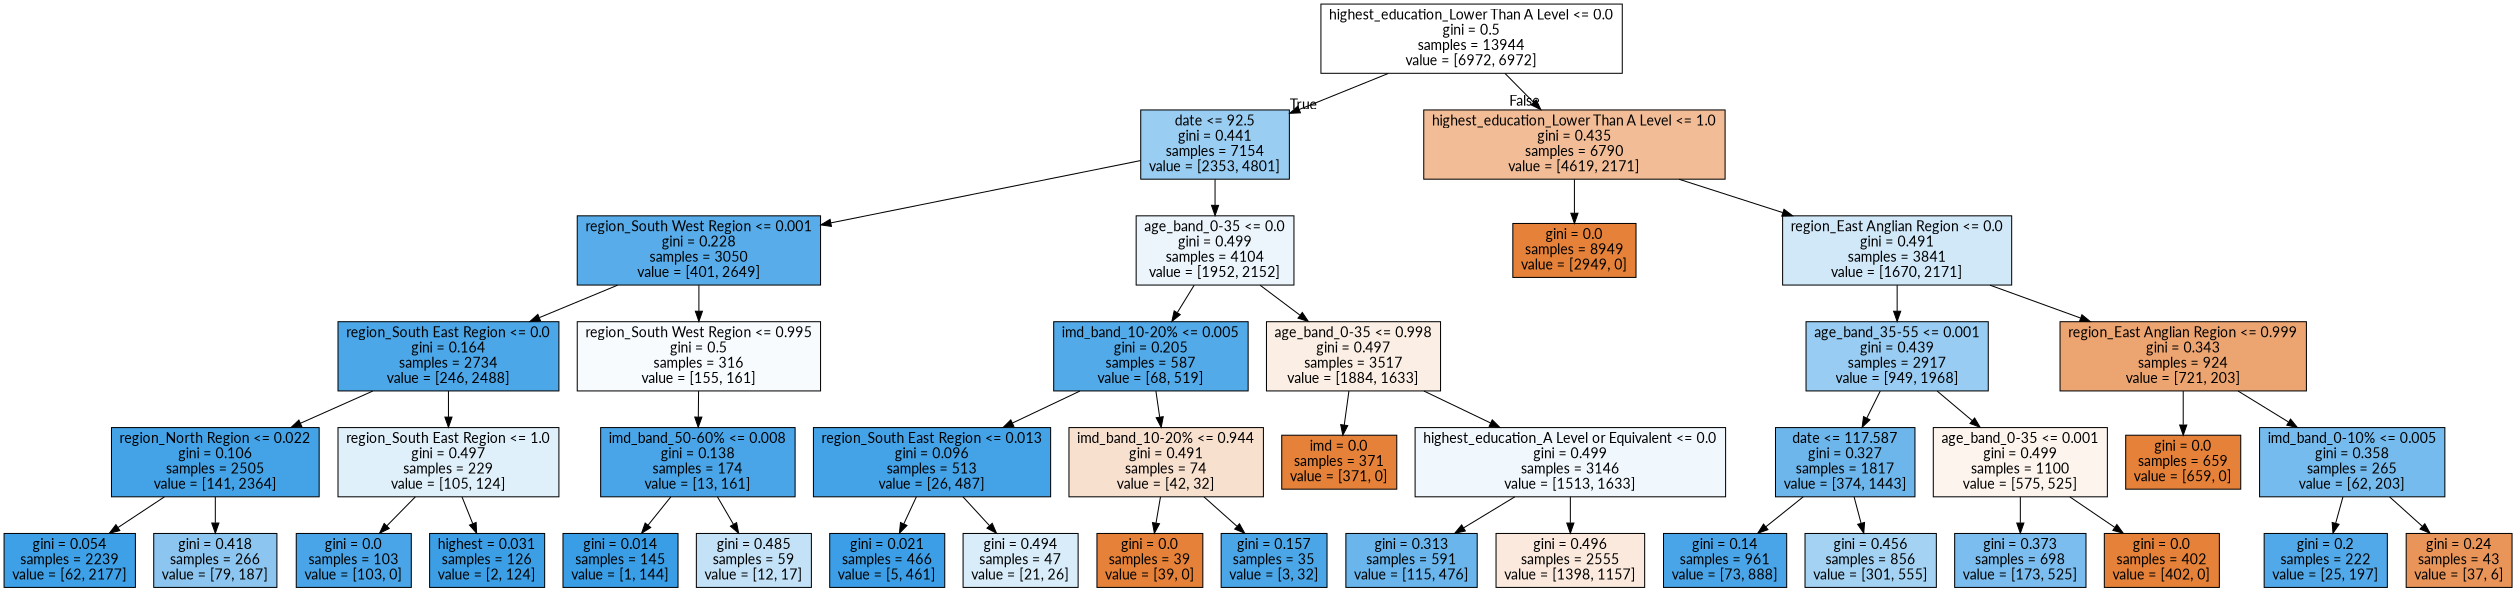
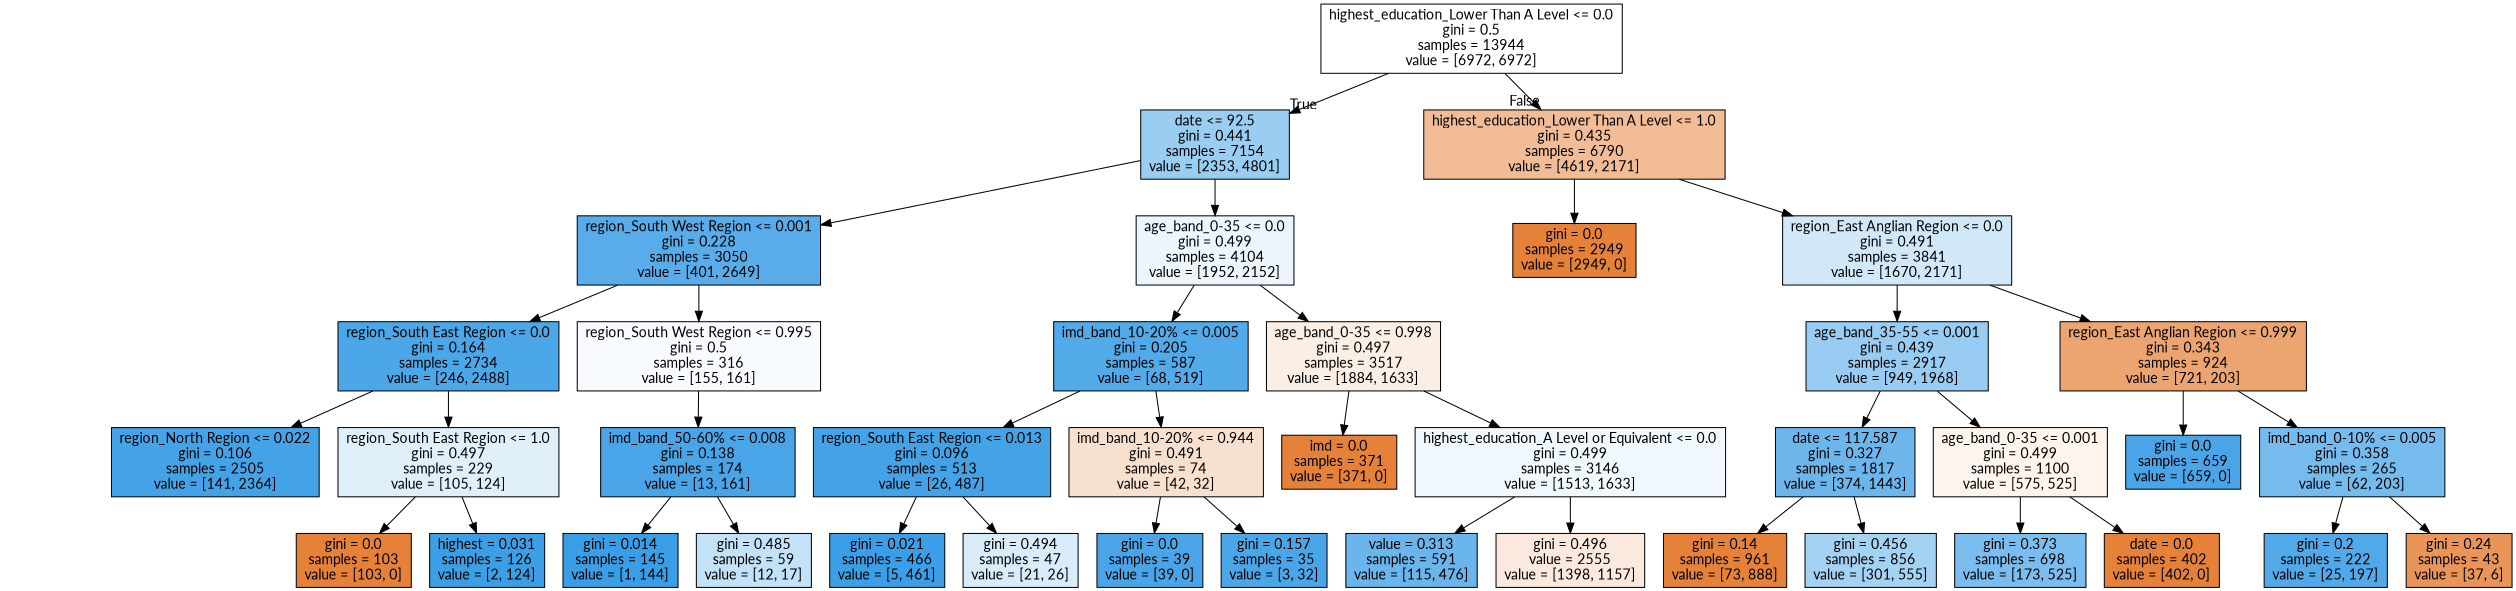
  digraph {
    fontname=Lato
    node [color=black fillcolor="#e58139ff" fontname=Lato shape=box style=filled]
    edge [fontname=Lato]
    n1 [fillcolor="#e5813900" label="highest_education_Lower Than A Level <= 0.0\ngini = 0.5\nsamples = 13944\nvalue = [6972, 6972]"]
    n2 [fillcolor="#399de582" label="date <= 92.5\ngini = 0.441\nsamples = 7154\nvalue = [2353, 4801]"]
    n3 [fillcolor="#e5813987" label="highest_education_Lower Than A Level <= 1.0\ngini = 0.435\nsamples = 6790\nvalue = [4619, 2171]"]
    n4 [fillcolor="#399de5d8" label="region_South West Region <= 0.001\ngini = 0.228\nsamples = 3050\nvalue = [401, 2649]"]
    n5 [fillcolor="#399de518" label="age_band_0-35 <= 0.0\ngini = 0.499\nsamples = 4104\nvalue = [1952, 2152]"]
-   n6 [label="gini = 0.0\nsamples = 8949\nvalue = [2949, 0]"]
+   n6 [label="gini = 0.0\nsamples = 2949\nvalue = [2949, 0]"]
    n7 [fillcolor="#399de53b" label="region_East Anglian Region <= 0.0\ngini = 0.491\nsamples = 3841\nvalue = [1670, 2171]"]
    n8 [fillcolor="#399de5e6" label="region_South East Region <= 0.0\ngini = 0.164\nsamples = 2734\nvalue = [246, 2488]"]
    n9 [fillcolor="#399de50a" label="region_South West Region <= 0.995\ngini = 0.5\nsamples = 316\nvalue = [155, 161]"]
    n10 [fillcolor="#399de5de" label="imd_band_10-20% <= 0.005\ngini = 0.205\nsamples = 587\nvalue = [68, 519]"]
    n11 [fillcolor="#e5813922" label="age_band_0-35 <= 0.998\ngini = 0.497\nsamples = 3517\nvalue = [1884, 1633]"]
    n12 [fillcolor="#399de5f0" label="region_North Region <= 0.022\ngini = 0.106\nsamples = 2505\nvalue = [141, 2364]"]
    n13 [fillcolor="#399de527" label="region_South East Region <= 1.0\ngini = 0.497\nsamples = 229\nvalue = [105, 124]"]
    n14 [fillcolor="#399de5ea" label="imd_band_50-60% <= 0.008\ngini = 0.138\nsamples = 174\nvalue = [13, 161]"]
-   n15 [fillcolor="#399de5f8" label="gini = 0.054\nsamples = 2239\nvalue = [62, 2177]"]
-   n16 [fillcolor="#399de593" label="gini = 0.418\nsamples = 266\nvalue = [79, 187]"]
-   n17 [fillcolor="#399de5ea" label="gini = 0.0\nsamples = 103\nvalue = [103, 0]"]
+   n17 [label="gini = 0.0\nsamples = 103\nvalue = [103, 0]"]
    n18 [fillcolor="#399de5fb" label="highest = 0.031\nsamples = 126\nvalue = [2, 124]"]
    n19 [fillcolor="#399de5fd" label="gini = 0.014\nsamples = 145\nvalue = [1, 144]"]
    n20 [fillcolor="#399de54b" label="gini = 0.485\nsamples = 59\nvalue = [12, 17]"]
    n21 [fillcolor="#399de5f1" label="region_South East Region <= 0.013\ngini = 0.096\nsamples = 513\nvalue = [26, 487]"]
    n22 [fillcolor="#e581393d" label="imd_band_10-20% <= 0.944\ngini = 0.491\nsamples = 74\nvalue = [42, 32]"]
    n23 [label="imd = 0.0\nsamples = 371\nvalue = [371, 0]"]
    n24 [fillcolor="#399de513" label="highest_education_A Level or Equivalent <= 0.0\ngini = 0.499\nsamples = 3146\nvalue = [1513, 1633]"]
    n25 [fillcolor="#399de5fc" label="gini = 0.021\nsamples = 466\nvalue = [5, 461]"]
    n26 [fillcolor="#399de531" label="gini = 0.494\nsamples = 47\nvalue = [21, 26]"]
-   n27 [label="gini = 0.0\nsamples = 39\nvalue = [39, 0]"]
+   n27 [fillcolor="#399de5ea" label="gini = 0.0\nsamples = 39\nvalue = [39, 0]"]
    n28 [fillcolor="#399de5e7" label="gini = 0.157\nsamples = 35\nvalue = [3, 32]"]
-   n29 [fillcolor="#399de5c1" label="gini = 0.313\nsamples = 591\nvalue = [115, 476]"]
-   n30 [fillcolor="#e581392c" label="gini = 0.496\nsamples = 2555\nvalue = [1398, 1157]"]
+   n29 [fillcolor="#399de5c1" label="value = 0.313\nsamples = 591\nvalue = [115, 476]"]
+   n30 [fillcolor="#e581392c" label="gini = 0.496\nvalue = 2555\nvalue = [1398, 1157]"]
    n31 [fillcolor="#399de584" label="age_band_35-55 <= 0.001\ngini = 0.439\nsamples = 2917\nvalue = [949, 1968]"]
    n32 [fillcolor="#e58139b7" label="region_East Anglian Region <= 0.999\ngini = 0.343\nsamples = 924\nvalue = [721, 203]"]
    n33 [fillcolor="#399de5bd" label="date <= 117.587\ngini = 0.327\nsamples = 1817\nvalue = [374, 1443]"]
    n34 [fillcolor="#e5813916" label="age_band_0-35 <= 0.001\ngini = 0.499\nsamples = 1100\nvalue = [575, 525]"]
-   n35 [label="gini = 0.0\nsamples = 659\nvalue = [659, 0]"]
+   n35 [fillcolor="#399de5ea" label="gini = 0.0\nsamples = 659\nvalue = [659, 0]"]
    n36 [fillcolor="#399de5b1" label="imd_band_0-10% <= 0.005\ngini = 0.358\nsamples = 265\nvalue = [62, 203]"]
-   n37 [fillcolor="#399de5ea" label="gini = 0.14\nsamples = 961\nvalue = [73, 888]"]
+   n37 [label="gini = 0.14\nsamples = 961\nvalue = [73, 888]"]
    n38 [fillcolor="#399de575" label="gini = 0.456\nsamples = 856\nvalue = [301, 555]"]
    n39 [fillcolor="#399de5ab" label="gini = 0.373\nsamples = 698\nvalue = [173, 525]"]
-   n40 [label="gini = 0.0\nsamples = 402\nvalue = [402, 0]"]
+   n40 [label="date = 0.0\nsamples = 402\nvalue = [402, 0]"]
    n41 [fillcolor="#399de5df" label="gini = 0.2\nsamples = 222\nvalue = [25, 197]"]
    n42 [fillcolor="#e58139d6" label="gini = 0.24\nsamples = 43\nvalue = [37, 6]"]
    n1 -> n2 [headlabel=True labelangle=45 labeldistance=2.5]
    n1 -> n3 [headlabel=False labelangle=-45 labeldistance=2.5]
    n2 -> n4
    n2 -> n5
    n3 -> n6
    n3 -> n7
    n4 -> n8
    n4 -> n9
    n5 -> n10
    n5 -> n11
    n7 -> n31
    n7 -> n32
    n8 -> n12
    n8 -> n13
    n9 -> n14
    n10 -> n21
    n10 -> n22
    n11 -> n23
    n11 -> n24
-   n12 -> n15
-   n12 -> n16
    n13 -> n17
    n13 -> n18
    n14 -> n19
    n14 -> n20
    n21 -> n25
    n21 -> n26
    n22 -> n27
    n22 -> n28
    n24 -> n29
    n24 -> n30
    n31 -> n33
    n31 -> n34
    n32 -> n35
    n32 -> n36
    n33 -> n37
    n33 -> n38
    n34 -> n39
    n34 -> n40
    n36 -> n41
    n36 -> n42
  }
